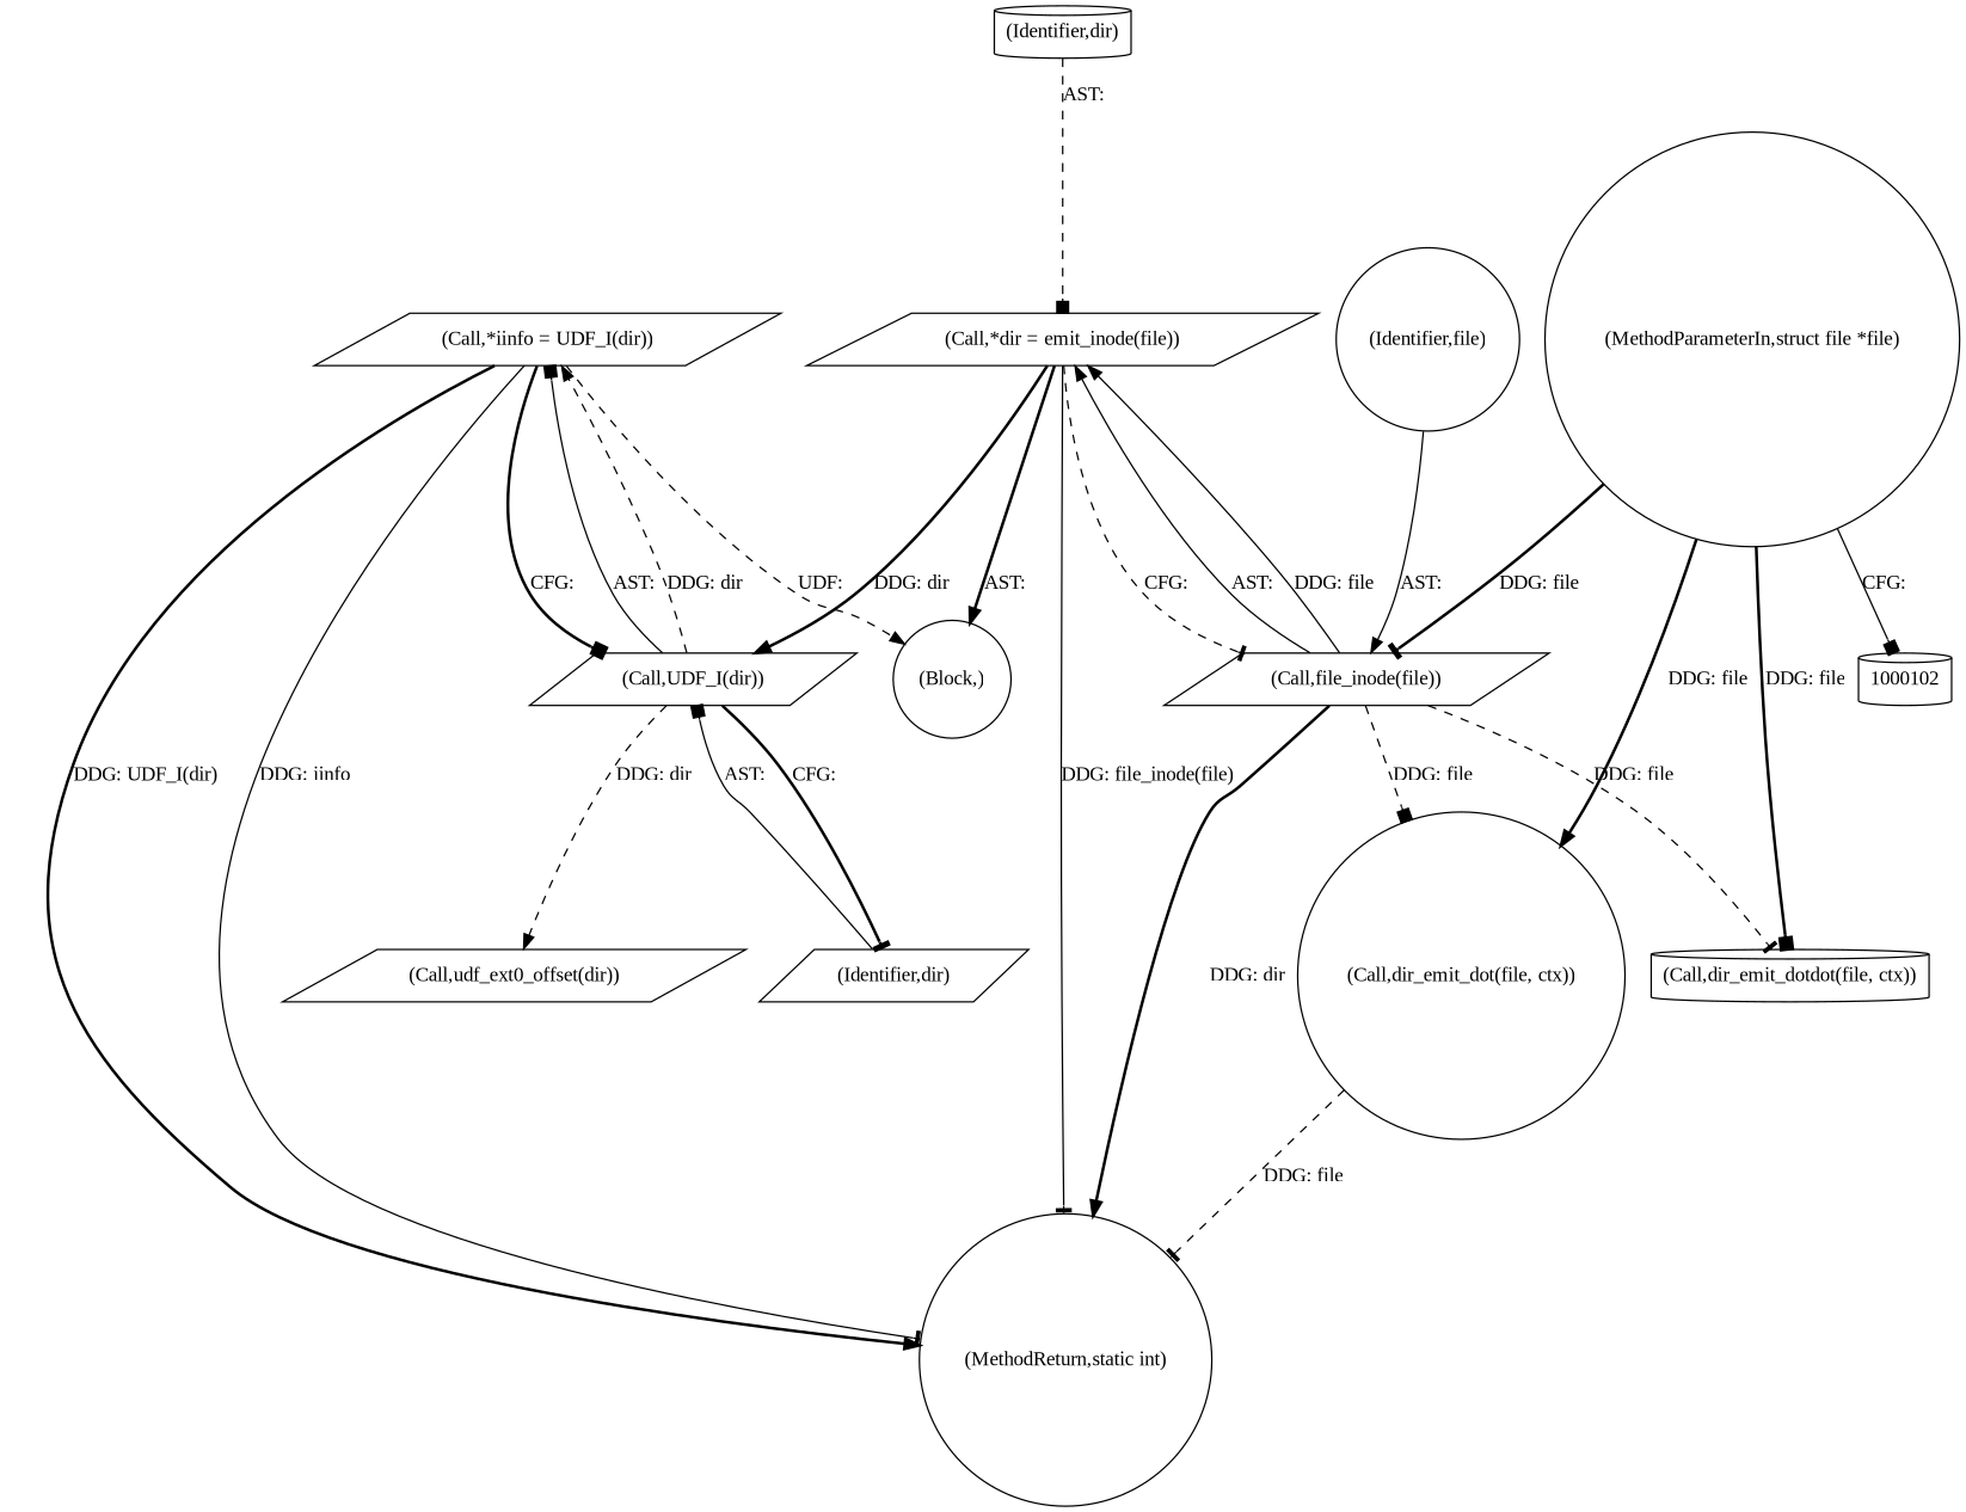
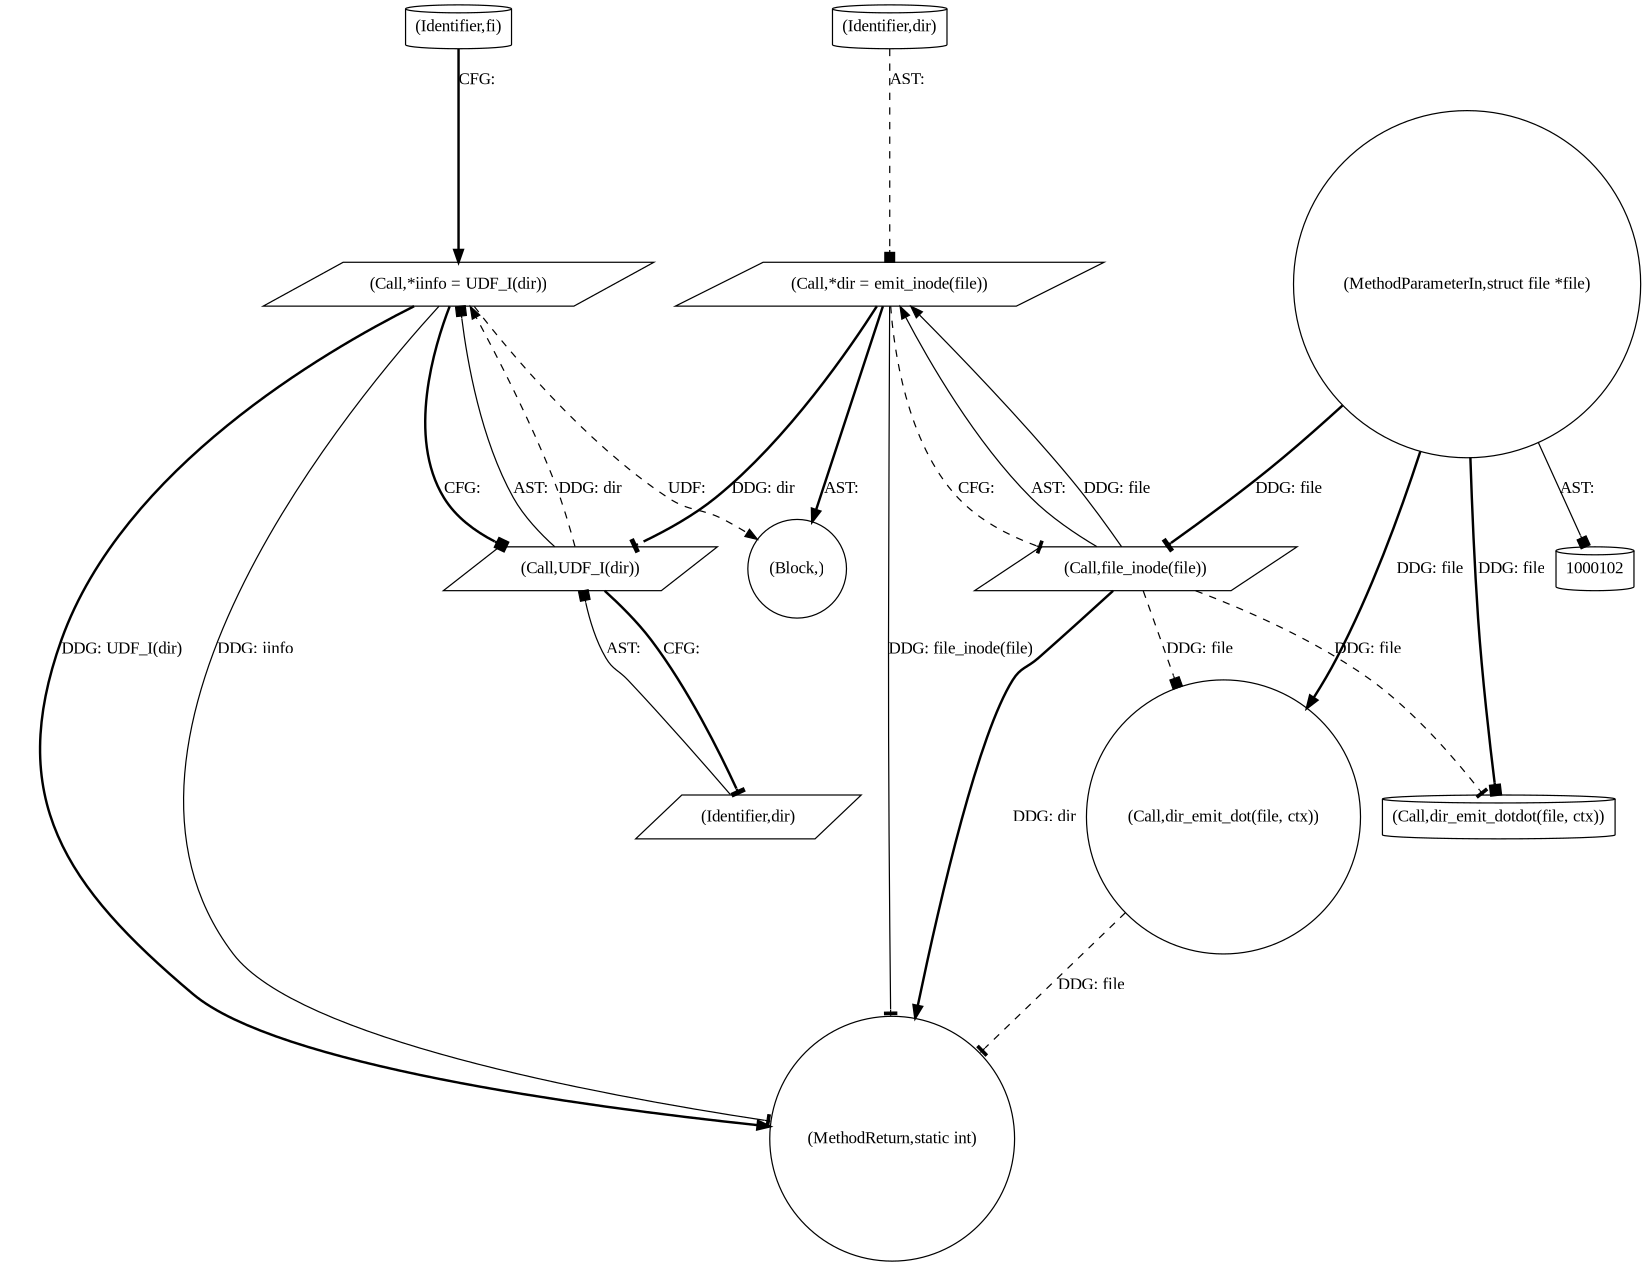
  digraph {
    fontname="Liberation Serif"
    node [fontname="Liberation Serif" shape=parallelogram]
    edge [arrowhead=normal fontname="Liberation Serif" style=bold]
    n1 [label="(Call,*iinfo = UDF_I(dir))"]
    n2 [label="(Call,UDF_I(dir))"]
    n3 [label="(Block,)" shape=circle]
    n4 [label="(MethodReturn,static int)" shape=circle]
    n5 [label="(Identifier,dir)"]
-   n6 [label="(Call,udf_ext0_offset(dir))"]
    n7 [label="(Call,*dir = emit_inode(file))"]
    n8 [label="(Call,file_inode(file))"]
    n9 [label="(Call,dir_emit_dotdot(file, ctx))" shape=cylinder]
    n10 [label="(Call,dir_emit_dot(file, ctx))" shape=circle]
-   n11 [label="(Identifier,file)" shape=circle]
    n12 [label="(MethodParameterIn,struct file *file)" shape=circle]
    1000102 [shape=cylinder]
+   n14 [label="(Identifier,fi)" shape=cylinder]
    n15 [label="(Identifier,dir)" shape=cylinder]
    n1 -> n2 [arrowhead=box label="CFG: "]
    n1 -> n3 [label="UDF: " style=dashed]
    n1 -> n4 [label="DDG: UDF_I(dir)"]
    n1 -> n4 [arrowhead=tee label="DDG: iinfo" style=solid]
    n2 -> n1 [arrowhead=box label="AST: " style=solid]
    n2 -> n1 [label="DDG: dir" style=dashed]
    n2 -> n5 [arrowhead=tee label="CFG: "]
-   n2 -> n6 [label="DDG: dir" style=dashed]
    n5 -> n2 [arrowhead=box label="AST: " style=solid]
-   n7 -> n2 [label="DDG: dir"]
+   n7 -> n2 [arrowhead=tee label="DDG: dir"]
    n7 -> n3 [label="AST: "]
    n7 -> n4 [arrowhead=tee label="DDG: file_inode(file)" style=solid]
    n7 -> n8 [arrowhead=tee label="CFG: " style=dashed]
    n8 -> n4 [label="DDG: dir"]
    n8 -> n7 [label="AST: " style=solid]
    n8 -> n7 [label="DDG: file" style=solid]
    n8 -> n9 [arrowhead=tee label="DDG: file" style=dashed]
    n8 -> n10 [arrowhead=box label="DDG: file" style=dashed]
    n10 -> n4 [arrowhead=tee label="DDG: file" style=dashed]
-   n11 -> n8 [label="AST: " style=solid]
    n12 -> n8 [arrowhead=tee label="DDG: file"]
    n12 -> n9 [arrowhead=box label="DDG: file"]
    n12 -> n10 [label="DDG: file"]
-   n12 -> 1000102 [arrowhead=box label="CFG: " style=solid]
+   n12 -> 1000102 [arrowhead=box label="AST: " style=solid]
+   n14 -> n1 [label="CFG: "]
    n15 -> n7 [arrowhead=box label="AST: " style=dashed]
  }
